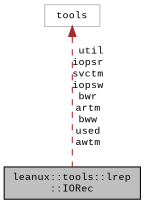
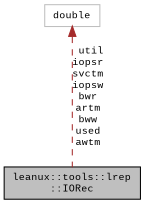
  digraph {
    fontname="Liberation Mono"
    node [fontname="Liberation Mono" fontsize=10 shape=record]
    n1 [color=black fillcolor=grey75 fontcolor=black height=0.2 label="leanux::tools::lrep\l::IORec" style=filled width=0.4]
-   n2 [color=grey75 height=0.2 label=tools width=0.4]
+   n2 [color=grey75 height=0.2 label=double width=0.4]
    n2 -> n1 [color=brown dir=back fontname="Liberation Mono" fontsize=10 label=" util\niopsr\nsvctm\niopsw\nbwr\nartm\nbww\nused\nawtm" labelfontname=Helvetica labelfontsize=10 style=dashed]
  }
